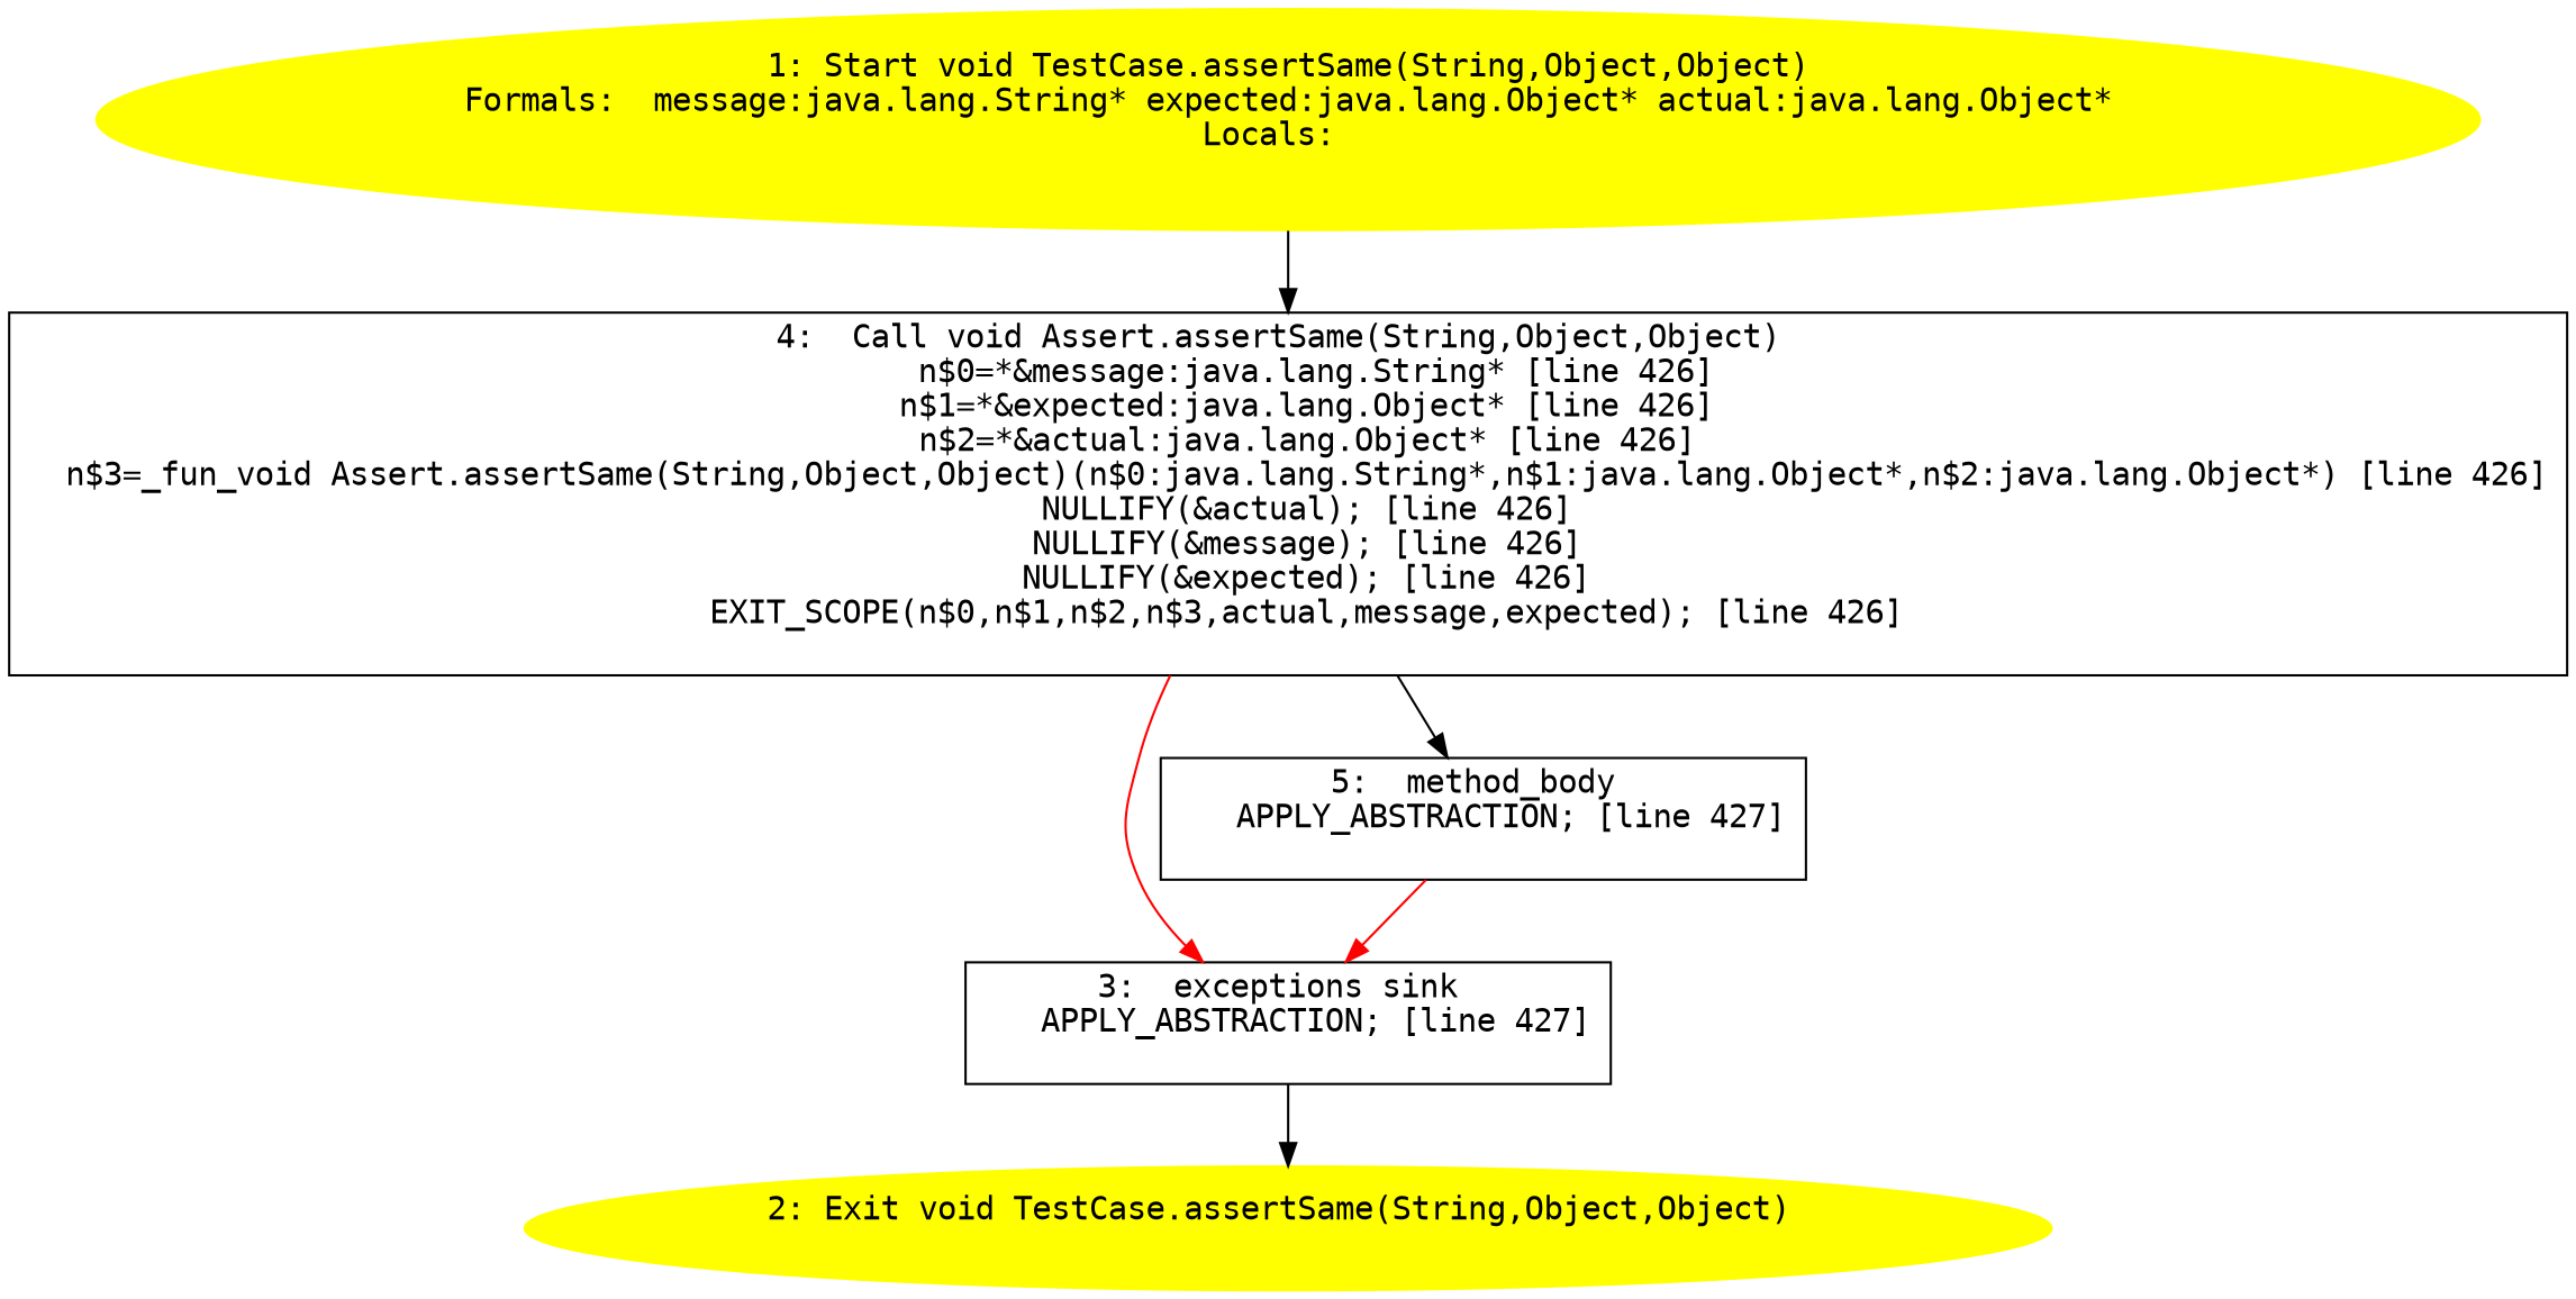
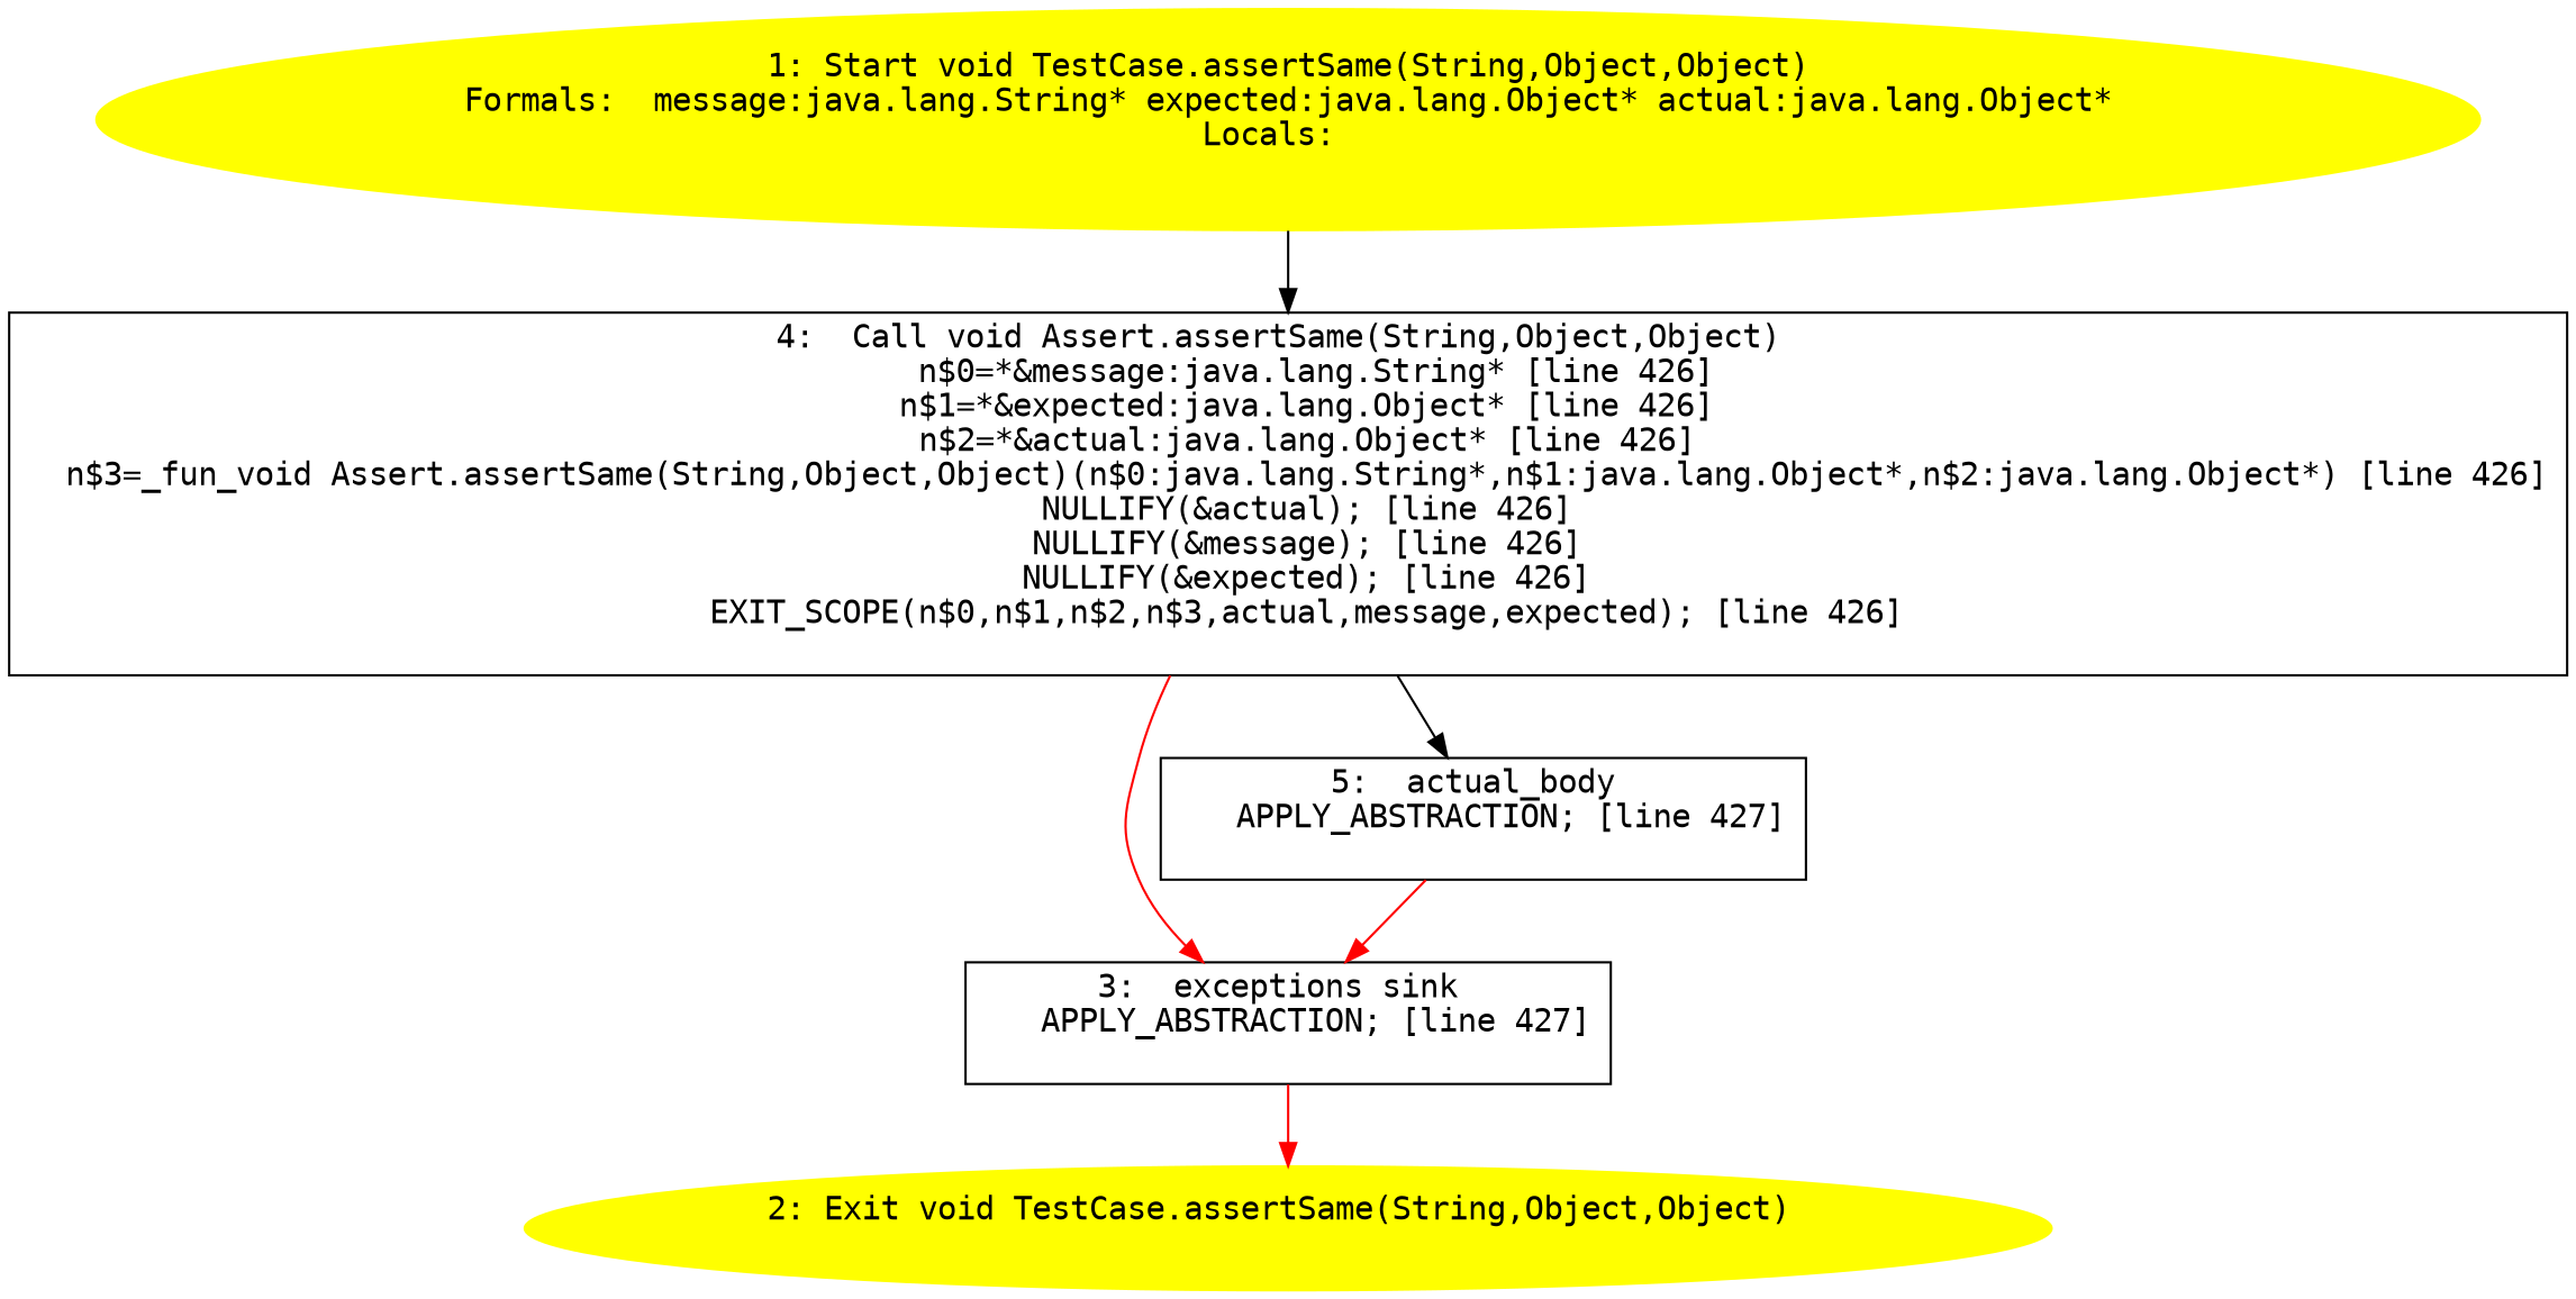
  digraph {
    fontname="DejaVu Sans Mono"
    node [fontname="DejaVu Sans Mono" shape=box]
    edge [fontname="DejaVu Sans Mono"]
    n1 [color=yellow label="1: Start void TestCase.assertSame(String,Object,Object)\nFormals:  message:java.lang.String* expected:java.lang.Object* actual:java.lang.Object*\nLocals:  \n  " style=filled shape=""]
    n2 [label="4:  Call void Assert.assertSame(String,Object,Object) \n   n$0=*&message:java.lang.String* [line 426]\n  n$1=*&expected:java.lang.Object* [line 426]\n  n$2=*&actual:java.lang.Object* [line 426]\n  n$3=_fun_void Assert.assertSame(String,Object,Object)(n$0:java.lang.String*,n$1:java.lang.Object*,n$2:java.lang.Object*) [line 426]\n  NULLIFY(&actual); [line 426]\n  NULLIFY(&message); [line 426]\n  NULLIFY(&expected); [line 426]\n  EXIT_SCOPE(n$0,n$1,n$2,n$3,actual,message,expected); [line 426]\n "]
    n3 [label="3:  exceptions sink \n   APPLY_ABSTRACTION; [line 427]\n "]
-   n4 [label="5:  method_body \n   APPLY_ABSTRACTION; [line 427]\n "]
+   n4 [label="5:  actual_body \n   APPLY_ABSTRACTION; [line 427]\n "]
    n5 [color=yellow label="2: Exit void TestCase.assertSame(String,Object,Object) \n  " style=filled shape=""]
    n1 -> n2
    n2 -> n3 [color=red]
    n2 -> n4
-   n3 -> n5
+   n3 -> n5 [color=red]
    n4 -> n3 [color=red]
  }
